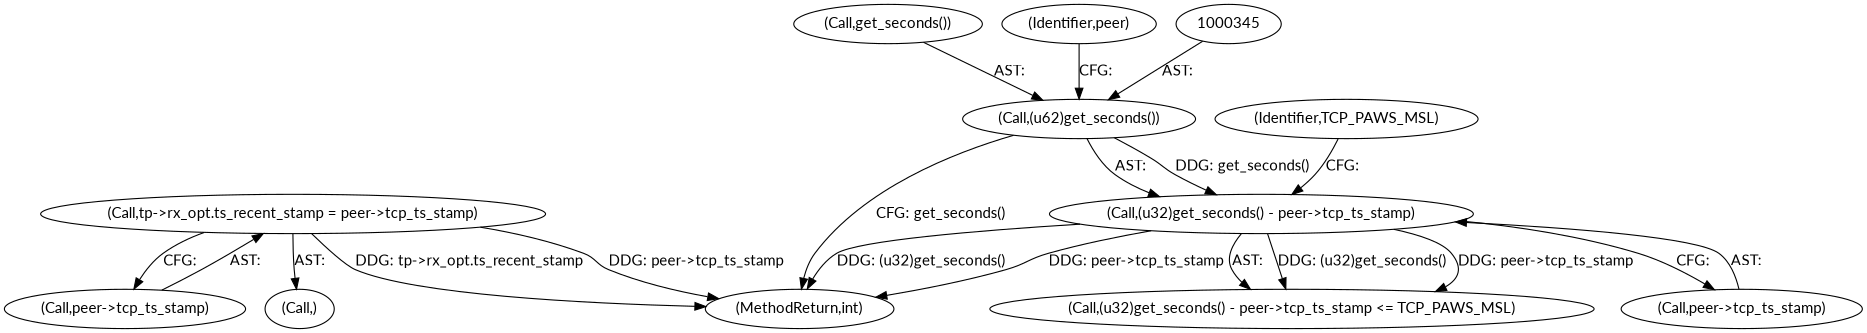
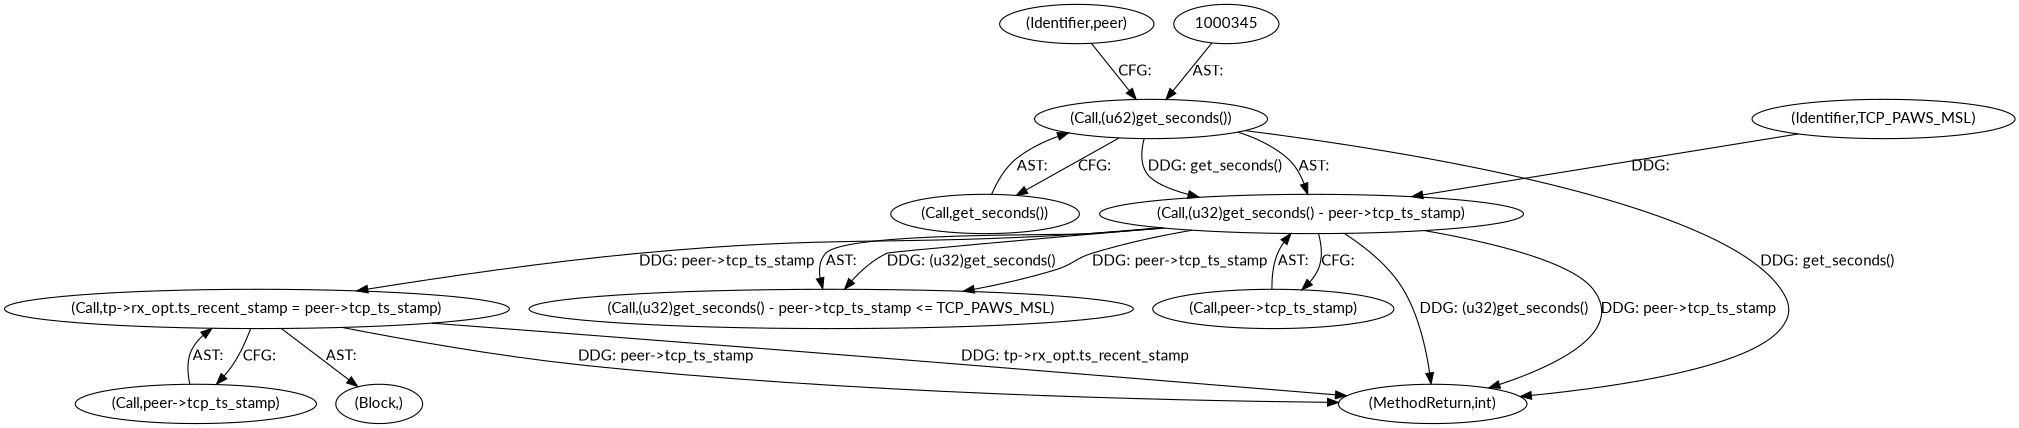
  digraph {
    fontname=Lato
    node [fontname=Lato]
    edge [fontname=Lato]
    n1 [label="(Call,tp->rx_opt.ts_recent_stamp = peer->tcp_ts_stamp)"]
    n2 [label="(Call,peer->tcp_ts_stamp)"]
    n3 [label="(MethodReturn,int)"]
-   n4 [label="(Call,)"]
+   n4 [label="(Block,)"]
    n5 [label="(Call,(u32)get_seconds() - peer->tcp_ts_stamp)"]
    n6 [label="(Call,(u32)get_seconds() - peer->tcp_ts_stamp <= TCP_PAWS_MSL)"]
    n7 [label="(Call,peer->tcp_ts_stamp)"]
    n8 [label="(Call,(u62)get_seconds())"]
    n9 [label="(Call,get_seconds())"]
    n10 [label="(Identifier,peer)"]
    n11 [label="(Identifier,TCP_PAWS_MSL)"]
    1000345
    n1 -> n2 [label="CFG: "]
    n1 -> n3 [label="DDG: tp->rx_opt.ts_recent_stamp"]
    n1 -> n3 [label="DDG: peer->tcp_ts_stamp"]
    n1 -> n4 [label="AST: "]
    n2 -> n1 [label="AST: "]
+   n5 -> n1 [label="DDG: peer->tcp_ts_stamp"]
    n5 -> n3 [label="DDG: (u32)get_seconds()"]
    n5 -> n3 [label="DDG: peer->tcp_ts_stamp"]
    n5 -> n6 [label="AST: "]
    n5 -> n6 [label="DDG: (u32)get_seconds()"]
    n5 -> n6 [label="DDG: peer->tcp_ts_stamp"]
    n5 -> n7 [label="CFG: "]
    n7 -> n5 [label="AST: "]
-   n8 -> n3 [label="CFG: get_seconds()"]
+   n8 -> n3 [label="DDG: get_seconds()"]
    n8 -> n5 [label="AST: "]
    n8 -> n5 [label="DDG: get_seconds()"]
+   n8 -> n9 [label="CFG: "]
    n9 -> n8 [label="AST: "]
    n10 -> n8 [label="CFG: "]
-   n11 -> n5 [label="CFG: "]
+   n11 -> n5 [label="DDG: "]
    1000345 -> n8 [label="AST: "]
  }
